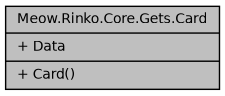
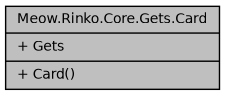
  digraph {
-   n1 [color=black fillcolor=grey75 fontcolor=black fontname=Helvetica fontsize=10 height=0.2 label="{Meow.Rinko.Core.Gets.Card\n|+ Data\l|+ Card()\l}" shape=record style=filled width=0.4]
+   n1 [color=black fillcolor=grey75 fontcolor=black fontname=Helvetica fontsize=10 height=0.2 label="{Meow.Rinko.Core.Gets.Card\n|+ Gets\l|+ Card()\l}" shape=record style=filled width=0.4]
  }
